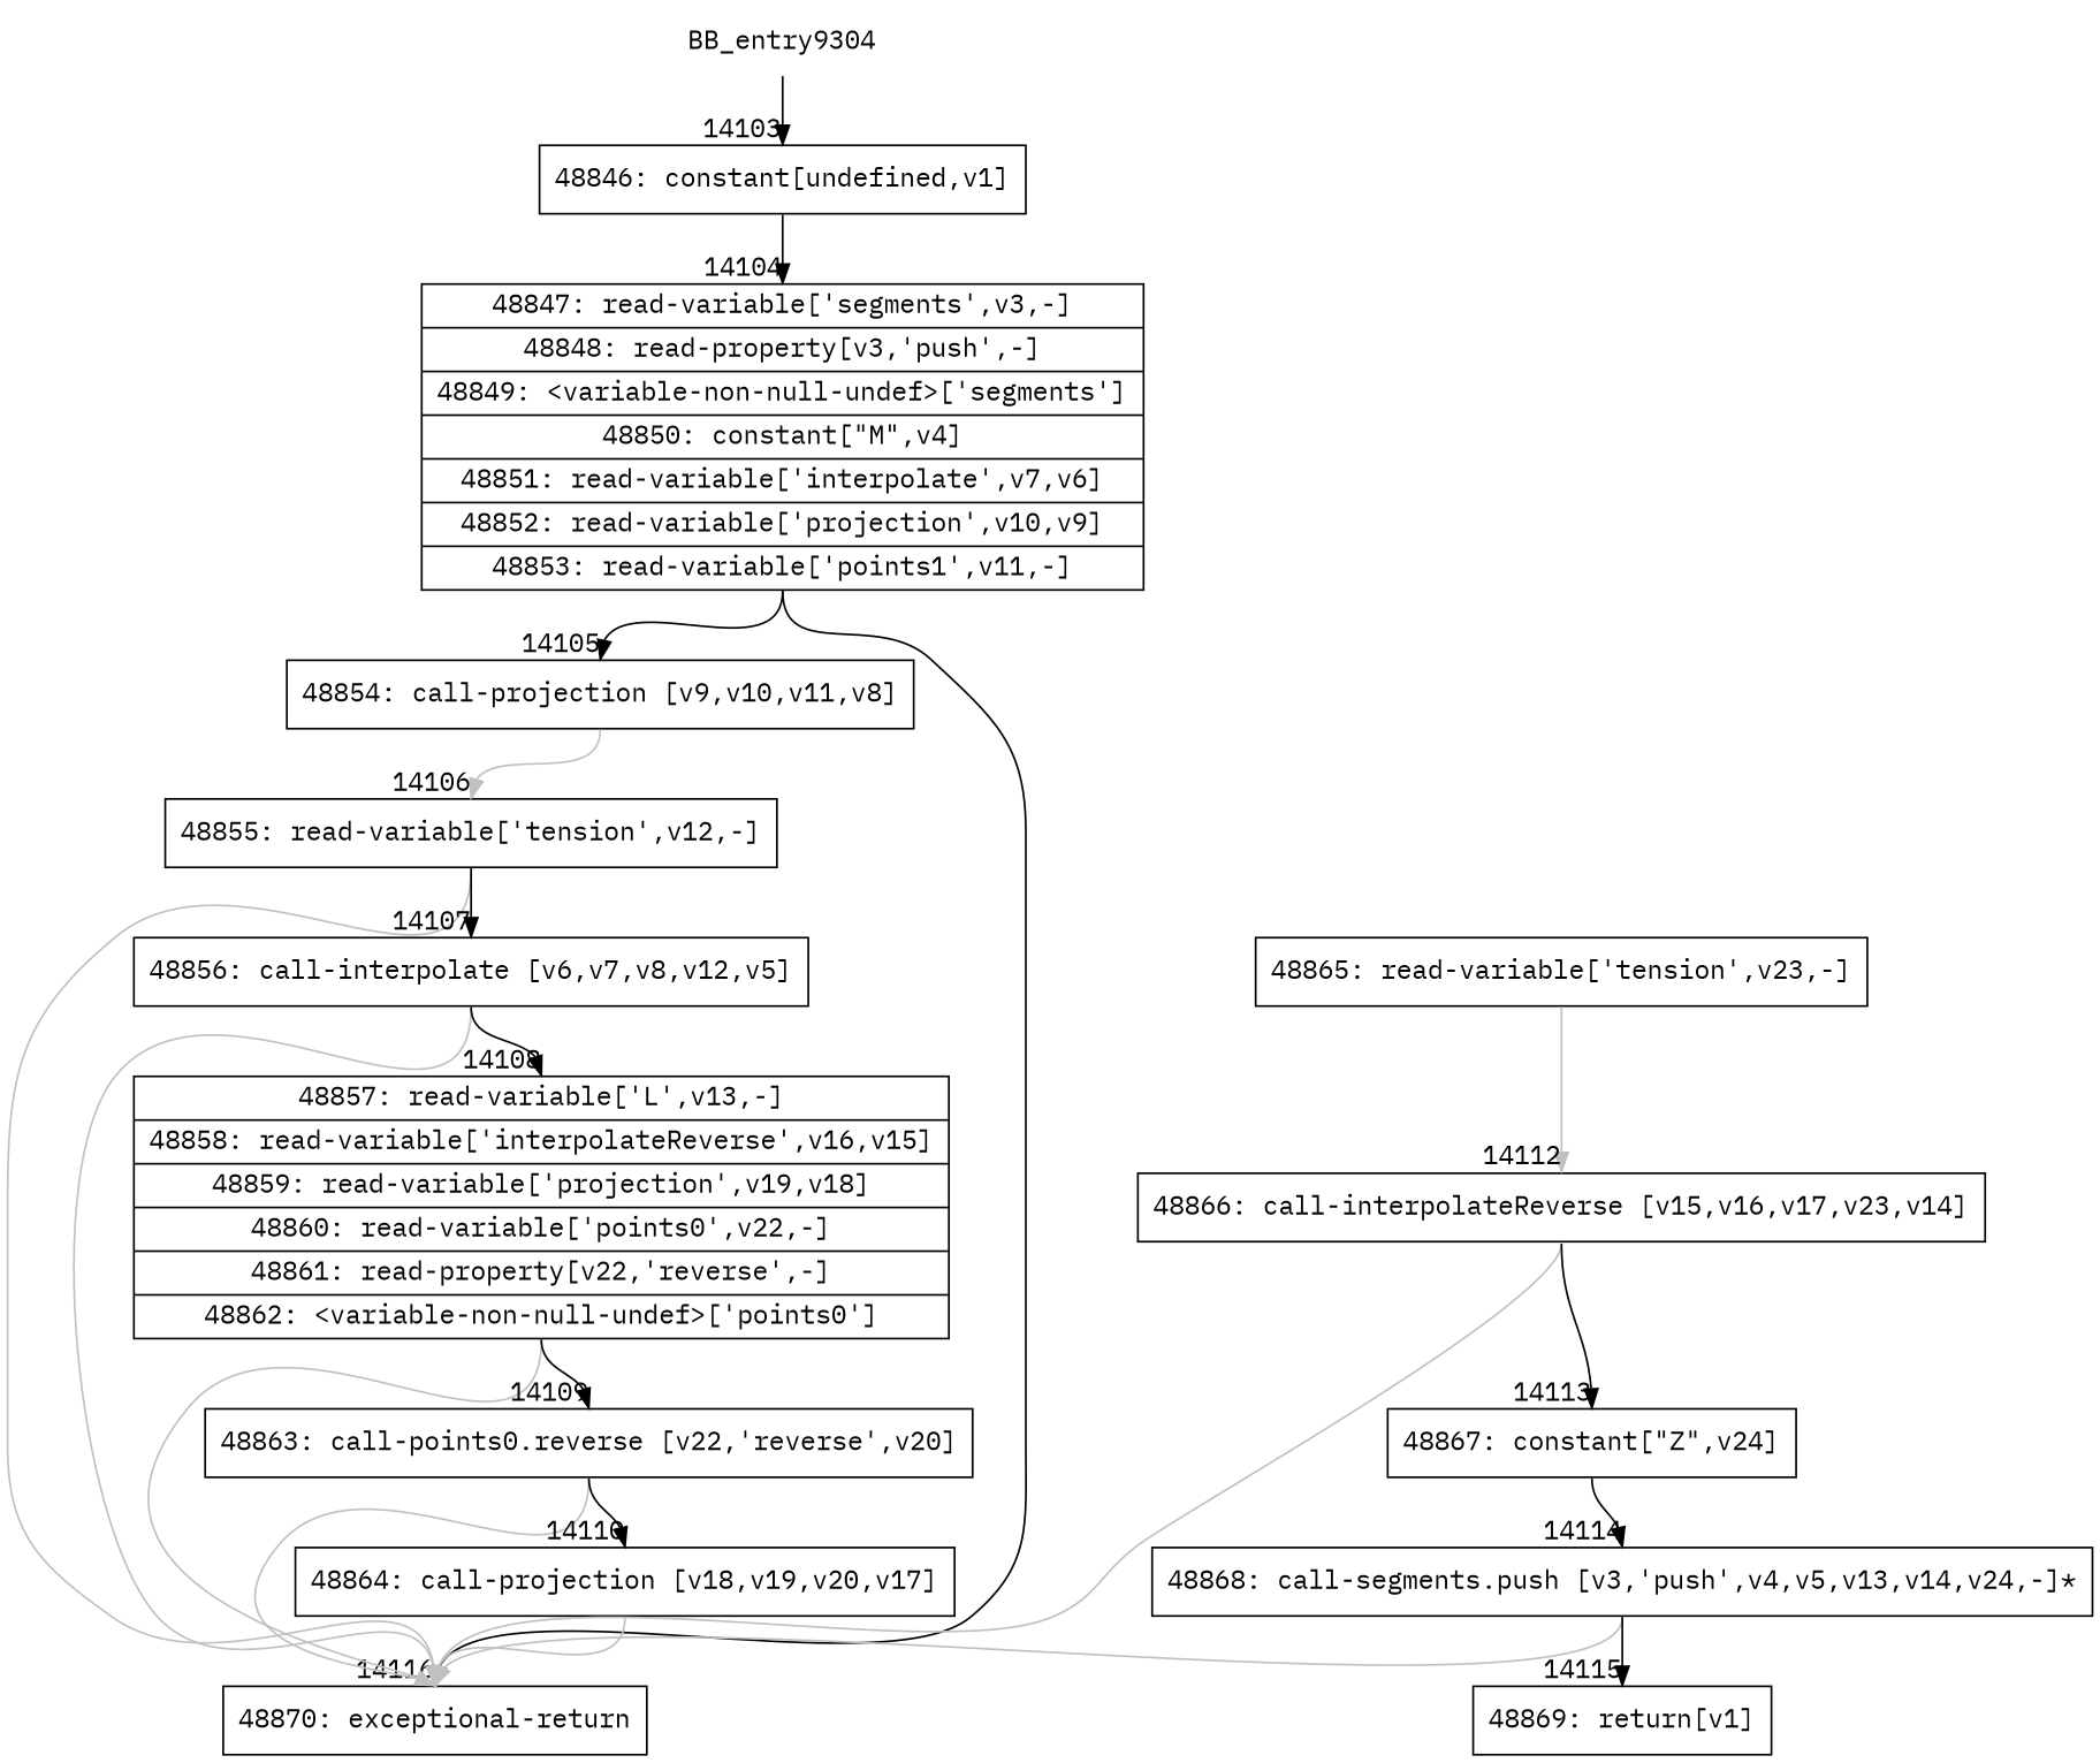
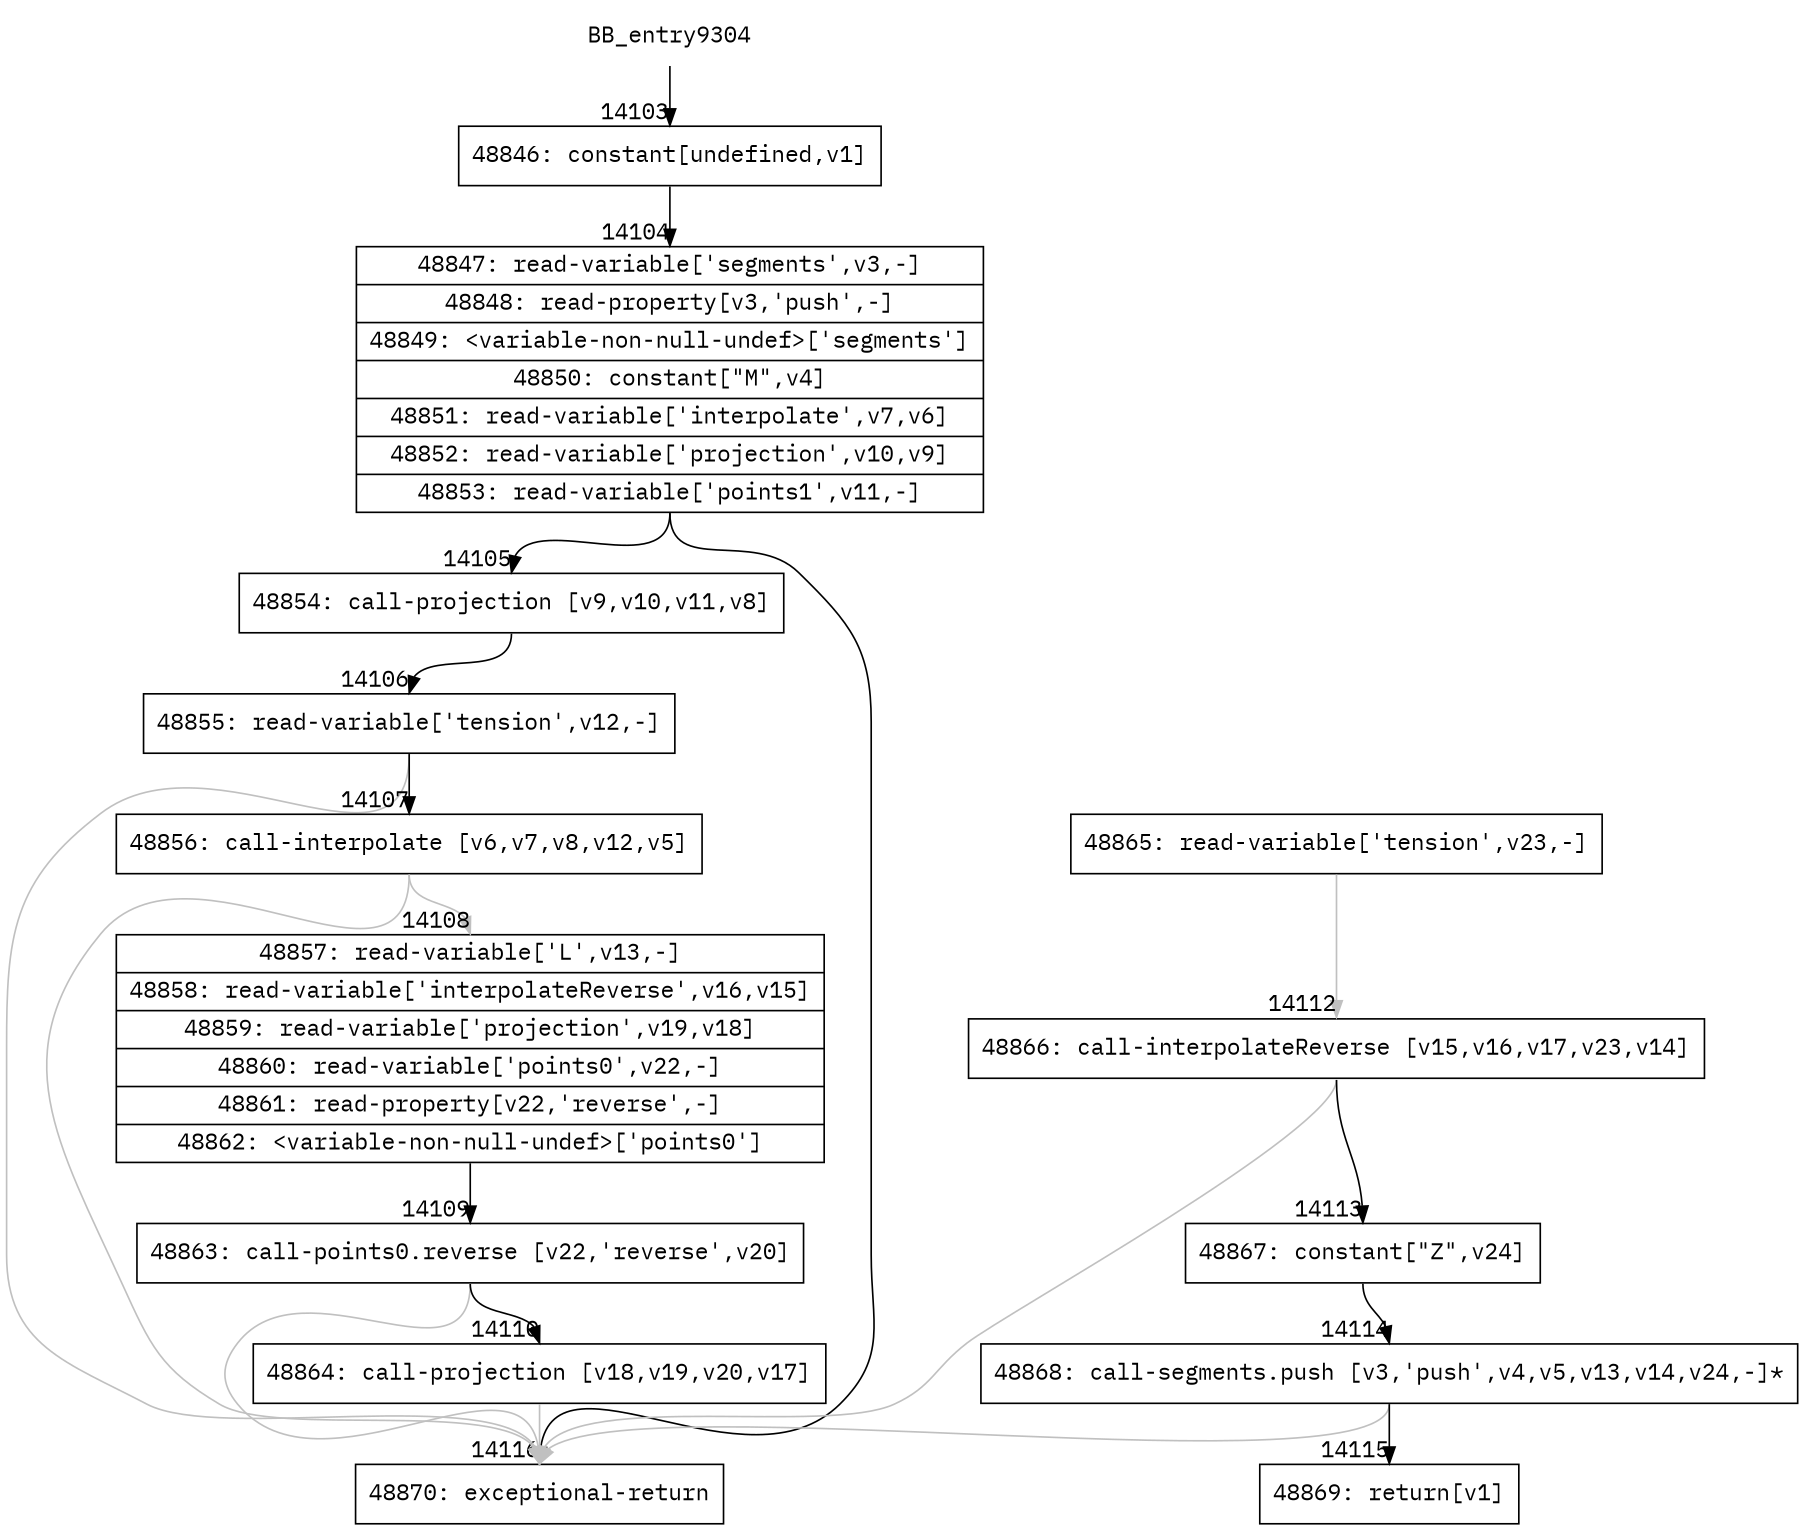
  digraph {
    fontname="IBM Plex Mono"
    rankdir=TD
    node [fontname="IBM Plex Mono" shape=record]
    edge [fontname="IBM Plex Mono" headport=n tailport=s]
    n1 [label=BB_entry9304 shape=none]
    n2 [label="{48846: constant[undefined,v1]}"]
    n3 [label="{48847: read-variable['segments',v3,-]|48848: read-property[v3,'push',-]|48849: \<variable-non-null-undef\>['segments']|48850: constant[\"M\",v4]|48851: read-variable['interpolate',v7,v6]|48852: read-variable['projection',v10,v9]|48853: read-variable['points1',v11,-]}"]
    n4 [label="{48854: call-projection [v9,v10,v11,v8]}"]
    n5 [label="{48870: exceptional-return}"]
    n6 [label="{48855: read-variable['tension',v12,-]}"]
    n7 [label="{48856: call-interpolate [v6,v7,v8,v12,v5]}"]
    n8 [label="{48857: read-variable['L',v13,-]|48858: read-variable['interpolateReverse',v16,v15]|48859: read-variable['projection',v19,v18]|48860: read-variable['points0',v22,-]|48861: read-property[v22,'reverse',-]|48862: \<variable-non-null-undef\>['points0']}"]
    n9 [label="{48863: call-points0.reverse [v22,'reverse',v20]}"]
    n10 [label="{48864: call-projection [v18,v19,v20,v17]}"]
    n11 [label="{48865: read-variable['tension',v23,-]}"]
    n12 [label="{48866: call-interpolateReverse [v15,v16,v17,v23,v14]}"]
    n13 [label="{48867: constant[\"Z\",v24]}"]
    n14 [label="{48868: call-segments.push [v3,'push',v4,v5,v13,v14,v24,-]*}"]
    n15 [label="{48869: return[v1]}"]
    n1 -> n2 [headlabel="    14103"]
    n2 -> n3 [headlabel="      14104"]
    n3 -> n4 [headlabel="      14105"]
    n3 -> n5 [color=black headlabel="      14116"]
-   n4 -> n6 [headlabel="      14106" color=gray]
+   n4 -> n6 [headlabel="      14106"]
    n6 -> n5 [color=gray]
    n6 -> n7 [headlabel="      14107"]
    n7 -> n5 [color=gray]
-   n7 -> n8 [headlabel="      14108"]
-   n8 -> n5 [color=gray]
+   n7 -> n8 [headlabel="      14108" color=gray]
    n8 -> n9 [headlabel="      14109"]
    n9 -> n5 [color=gray]
    n9 -> n10 [headlabel="      14110"]
    n10 -> n5 [color=gray]
    n11 -> n12 [color=gray headlabel="      14112"]
    n12 -> n5 [color=gray]
    n12 -> n13 [headlabel="      14113"]
    n13 -> n14 [headlabel="      14114"]
    n14 -> n5 [color=gray]
    n14 -> n15 [headlabel="      14115"]
  }
